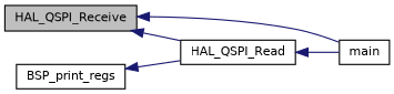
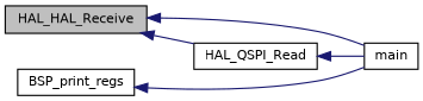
  digraph {
    rankdir=LR
    node [color=black fillcolor=white fontname=Helvetica fontsize=10 shape=record style=filled]
    edge [color=midnightblue dir=back fontname=Helvetica fontsize=10 labelfontname=Helvetica labelfontsize=10 style=solid]
-   n1 [fillcolor=grey75 fontcolor=black height=0.2 label=HAL_QSPI_Receive width=0.4]
+   n1 [fillcolor=grey75 fontcolor=black height=0.2 label=HAL_HAL_Receive width=0.4]
    n2 [height=0.2 label=HAL_QSPI_Read width=0.4]
    n3 [height=0.2 label=main width=0.4]
    n4 [height=0.2 label=BSP_print_regs width=0.4]
    n1 -> n2
    n1 -> n3
    n2 -> n3
-   n4 -> n2
+   n4 -> n3
  }
